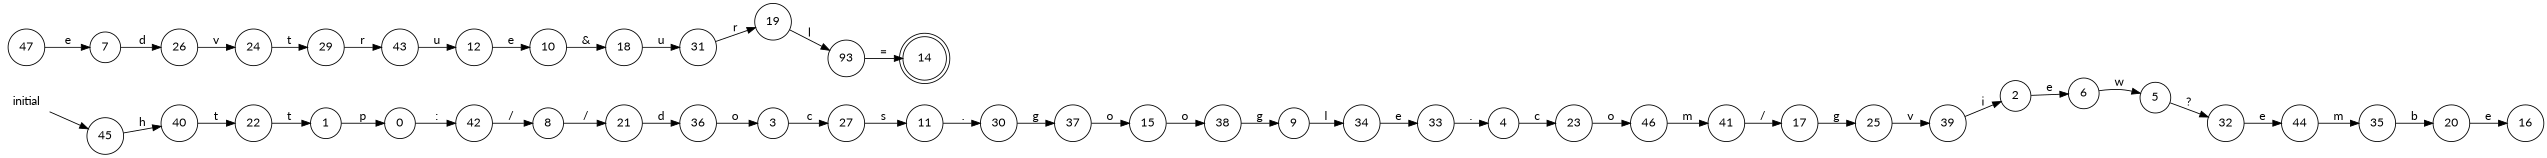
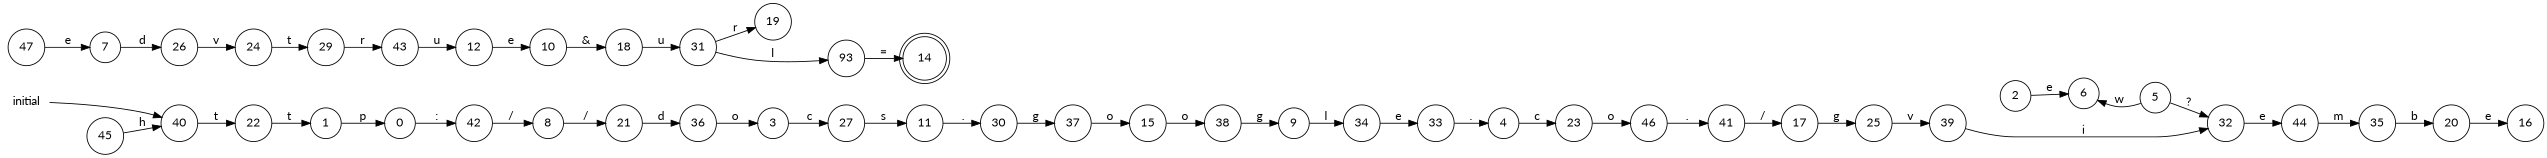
  digraph {
    fontname=Lato
    rankdir=LR
    node [fontname=Lato shape=circle]
    edge [fontname=Lato]
    0
    42
    8
    21
    1
    2
    6
    5
    32
    3
    27
    11
    30
    4
    23
    46
    41
    44
    35
    7
    26
    24
    29
    36
    9
    34
    33
    10
    18
    31
    19
    37
    15
    12
    n35 [label=93]
    14 [shape=doublecircle]
    38
    47
    17
    25
    39
    20
    16
    22
    43
    40
    45
    initial [shape=plaintext]
    0 -> 42 [label=":"]
    42 -> 8 [label="/"]
    8 -> 21 [label="/"]
    21 -> 36 [label=d]
    1 -> 0 [label=p]
    2 -> 6 [label=e]
-   6 -> 5 [label=w]
+   5 -> 6 [label=w]
    5 -> 32 [label="?"]
    32 -> 44 [label=e]
    3 -> 27 [label=c]
    27 -> 11 [label=s]
    11 -> 30 [label="."]
    30 -> 37 [label=g]
    4 -> 23 [label=c]
    23 -> 46 [label=o]
-   46 -> 41 [label=m]
+   46 -> 41 [label="."]
    41 -> 17 [label="/"]
    44 -> 35 [label=m]
    35 -> 20 [label=b]
    7 -> 26 [label=d]
    26 -> 24 [label=v]
    24 -> 29 [label=t]
    29 -> 43 [label=r]
    36 -> 3 [label=o]
    9 -> 34 [label=l]
    34 -> 33 [label=e]
    33 -> 4 [label="."]
    10 -> 18 [label="&"]
    18 -> 31 [label=u]
    31 -> 19 [label=r]
-   19 -> n35 [label=l]
+   31 -> n35 [label=l]
    37 -> 15 [label=o]
    15 -> 38 [label=o]
    12 -> 10 [label=e]
    n35 -> 14 [label="="]
    38 -> 9 [label=g]
    47 -> 7 [label=e]
    17 -> 25 [label=g]
    25 -> 39 [label=v]
-   39 -> 2 [label=i]
+   39 -> 32 [label=i]
    20 -> 16 [label=e]
    22 -> 1 [label=t]
    43 -> 12 [label=u]
    40 -> 22 [label=t]
    45 -> 40 [label=h]
-   initial -> 45
+   initial -> 40
  }
